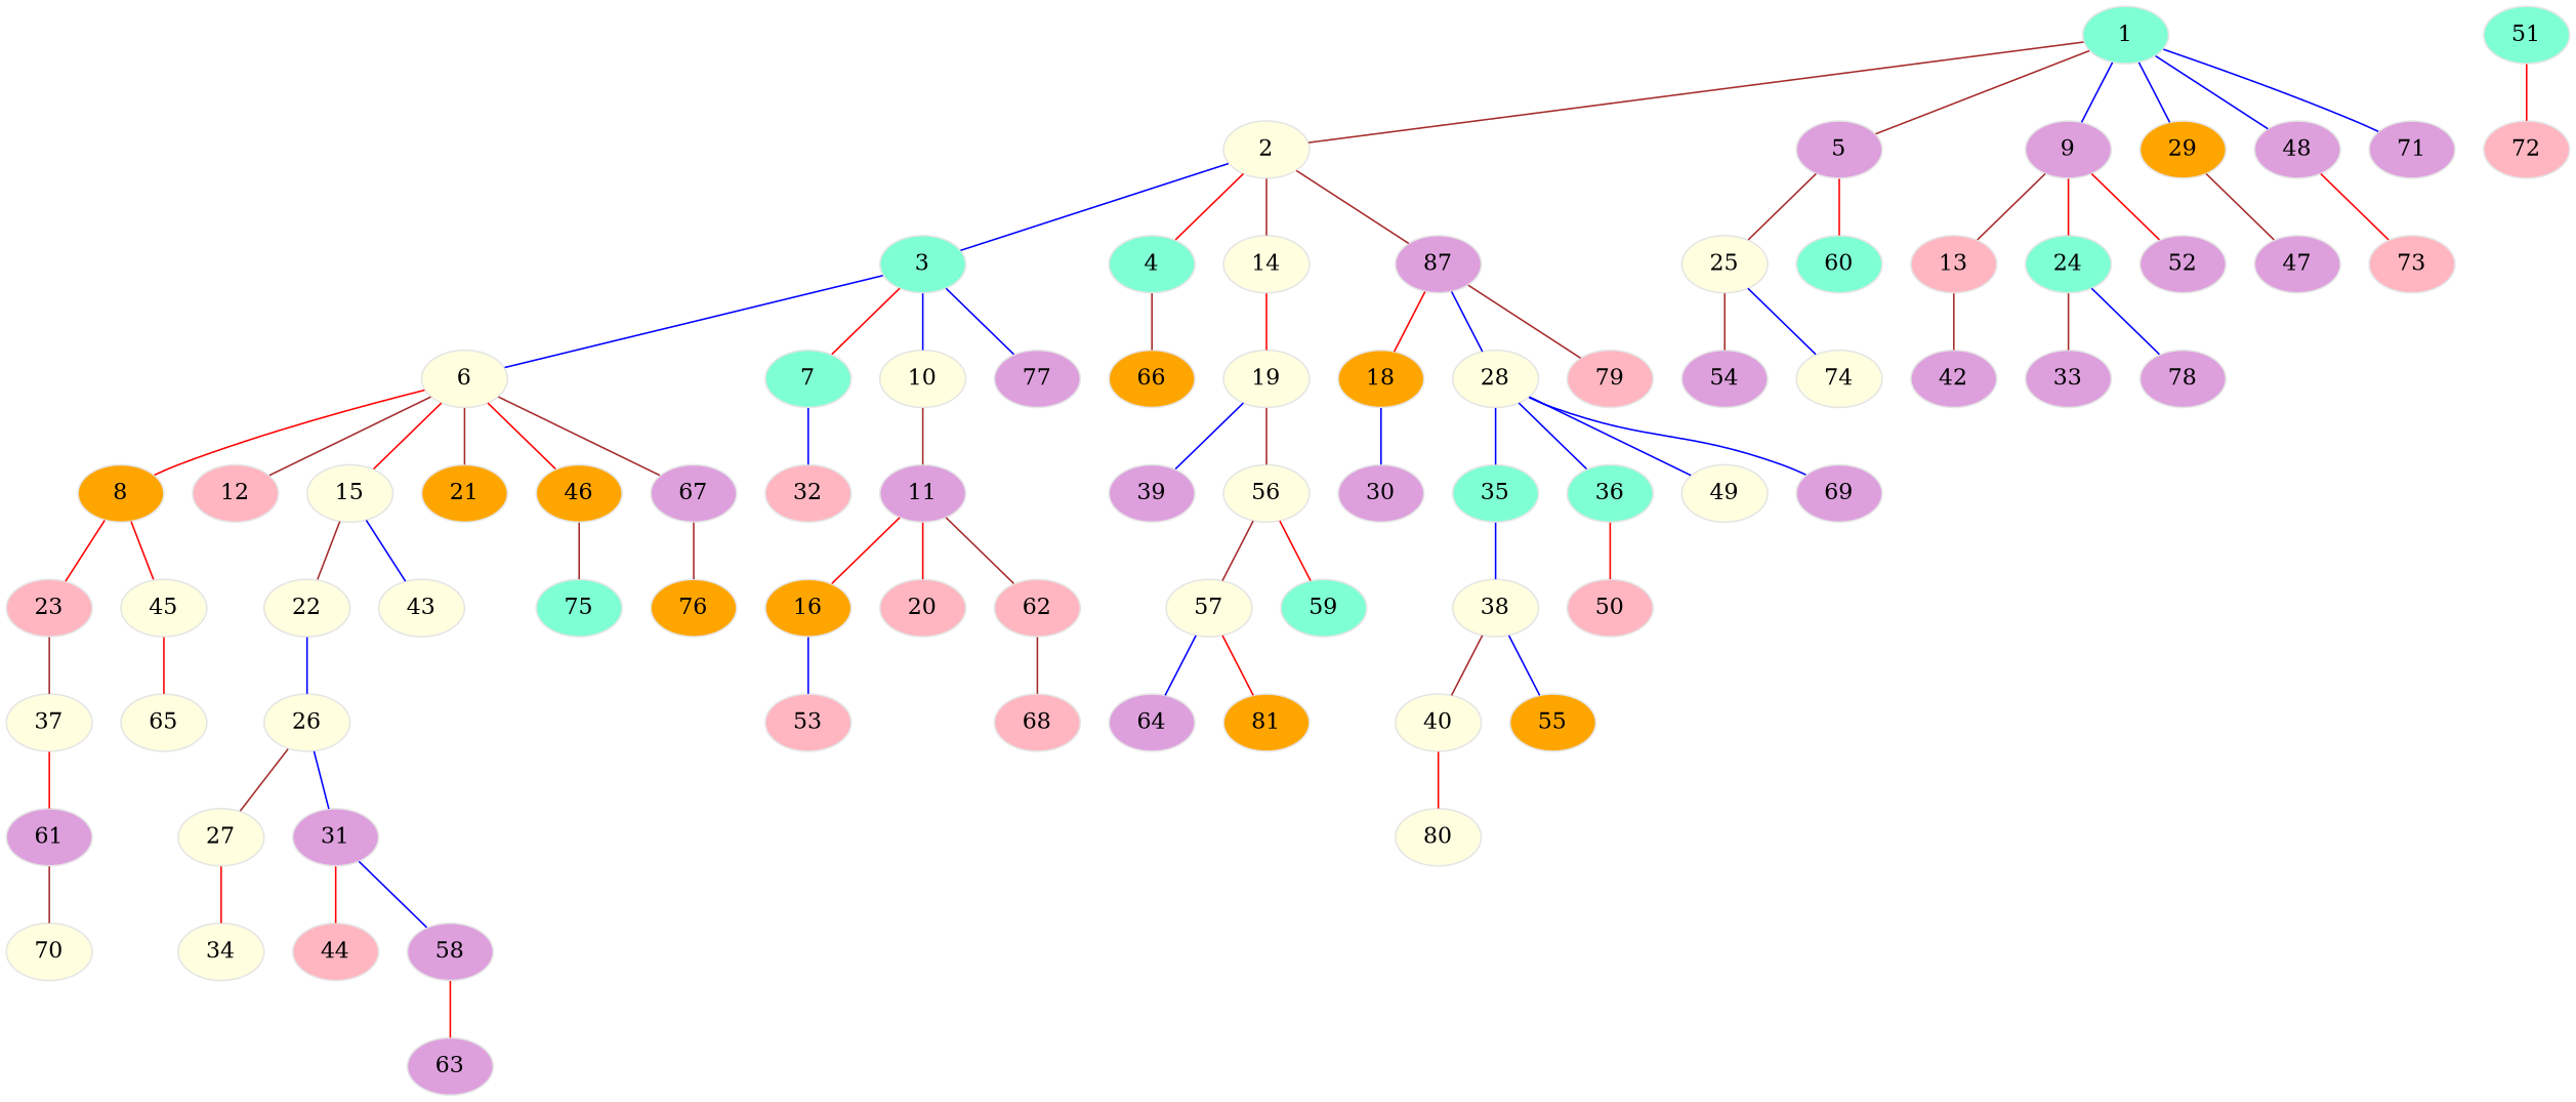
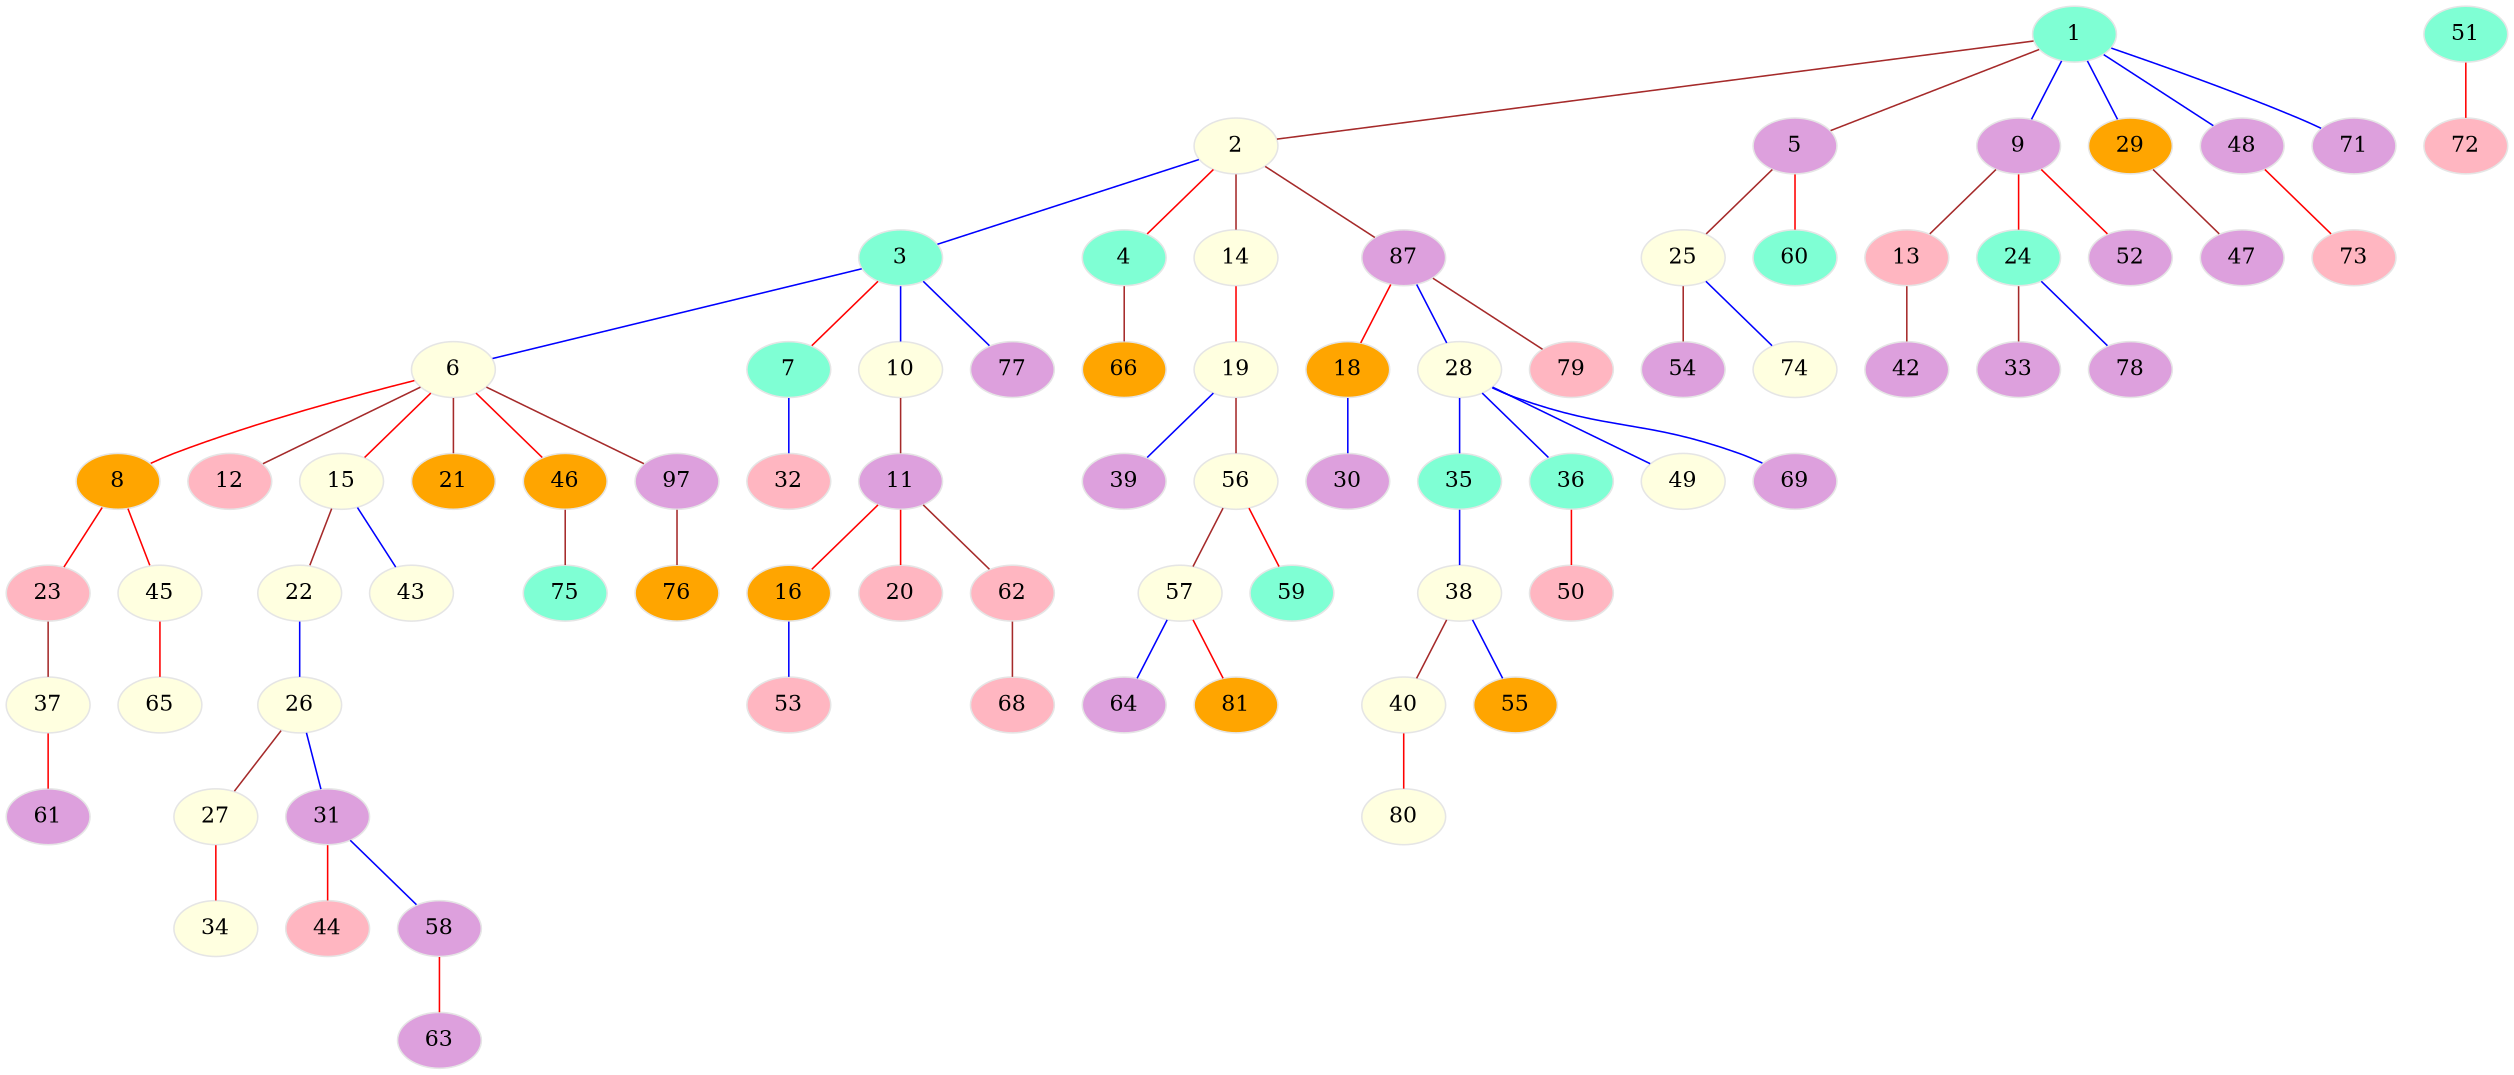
  graph {
    node [color=gray90 fillcolor=lightyellow style=filled]
    edge [color=brown]
    1 [fillcolor=aquamarine]
    2
    5 [fillcolor=plum]
    9 [fillcolor=plum]
    29 [fillcolor=orange]
    48 [fillcolor=plum]
    71 [fillcolor=plum]
    3 [fillcolor=aquamarine]
    4 [fillcolor=aquamarine]
    14
    n11 [fillcolor=plum label=87]
    25
    60 [fillcolor=aquamarine]
    13 [fillcolor=lightpink]
    24 [fillcolor=aquamarine]
    52 [fillcolor=plum]
    47 [fillcolor=plum]
    73 [fillcolor=lightpink]
    6
    7 [fillcolor=aquamarine]
    10
    77 [fillcolor=plum]
    66 [fillcolor=orange]
    19
    18 [fillcolor=orange]
    28
    79 [fillcolor=lightpink]
    8 [fillcolor=orange]
    12 [fillcolor=lightpink]
    15
    21 [fillcolor=orange]
    46 [fillcolor=orange]
-   67 [fillcolor=plum]
+   67 [fillcolor=plum label=97]
    32 [fillcolor=lightpink]
    11 [fillcolor=plum]
    54 [fillcolor=plum]
    74
    23 [fillcolor=lightpink]
    45
    22
    43
    75 [fillcolor=aquamarine]
    76 [fillcolor=orange]
    37
    65
    42 [fillcolor=plum]
    33 [fillcolor=plum]
    78 [fillcolor=plum]
    16 [fillcolor=orange]
    20 [fillcolor=lightpink]
    62 [fillcolor=lightpink]
    53 [fillcolor=lightpink]
    68 [fillcolor=lightpink]
    39 [fillcolor=plum]
    56
    26
    30 [fillcolor=plum]
    35 [fillcolor=aquamarine]
    36 [fillcolor=aquamarine]
    49
    69 [fillcolor=plum]
    57
    59 [fillcolor=aquamarine]
    27
    31 [fillcolor=plum]
    61 [fillcolor=plum]
    34
    44 [fillcolor=lightpink]
    58 [fillcolor=plum]
    38
    50 [fillcolor=lightpink]
    63 [fillcolor=plum]
    40
    55 [fillcolor=orange]
-   70
    80
    51 [fillcolor=aquamarine]
    72 [fillcolor=lightpink]
    64 [fillcolor=plum]
    81 [fillcolor=orange]
    1 -- 2
    1 -- 5
    1 -- 9 [color=blue]
    1 -- 29 [color=blue]
    1 -- 48 [color=blue]
    1 -- 71 [color=blue]
    2 -- 3 [color=blue]
    2 -- 4 [color=red]
    2 -- 14
    2 -- n11
    5 -- 25
    5 -- 60 [color=red]
    9 -- 13
    9 -- 24 [color=red]
    9 -- 52 [color=red]
    29 -- 47
    48 -- 73 [color=red]
    3 -- 6 [color=blue]
    3 -- 7 [color=red]
    3 -- 10 [color=blue]
    3 -- 77 [color=blue]
    4 -- 66
    14 -- 19 [color=red]
    n11 -- 18 [color=red]
    n11 -- 28 [color=blue]
    n11 -- 79
    25 -- 54
    25 -- 74 [color=blue]
    13 -- 42
    24 -- 33
    24 -- 78 [color=blue]
    6 -- 8 [color=red]
    6 -- 12
    6 -- 15 [color=red]
    6 -- 21
    6 -- 46 [color=red]
    6 -- 67
    7 -- 32 [color=blue]
    10 -- 11
    19 -- 39 [color=blue]
    19 -- 56
    18 -- 30 [color=blue]
    28 -- 35 [color=blue]
    28 -- 36 [color=blue]
    28 -- 49 [color=blue]
    28 -- 69 [color=blue]
    8 -- 23 [color=red]
    8 -- 45 [color=red]
    15 -- 22
    15 -- 43 [color=blue]
    46 -- 75
    67 -- 76
    11 -- 16 [color=red]
    11 -- 20 [color=red]
    11 -- 62
    23 -- 37
    45 -- 65 [color=red]
    22 -- 26 [color=blue]
    37 -- 61 [color=red]
    16 -- 53 [color=blue]
    62 -- 68
    56 -- 57
    56 -- 59 [color=red]
    26 -- 27
    26 -- 31 [color=blue]
    35 -- 38 [color=blue]
    36 -- 50 [color=red]
    57 -- 64 [color=blue]
    57 -- 81 [color=red]
    27 -- 34 [color=red]
    31 -- 44 [color=red]
    31 -- 58 [color=blue]
-   61 -- 70
    58 -- 63 [color=red]
    38 -- 40
    38 -- 55 [color=blue]
    40 -- 80 [color=red]
    51 -- 72 [color=red]
  }
